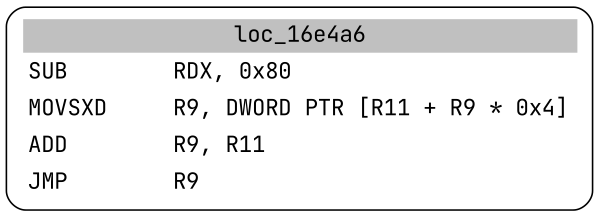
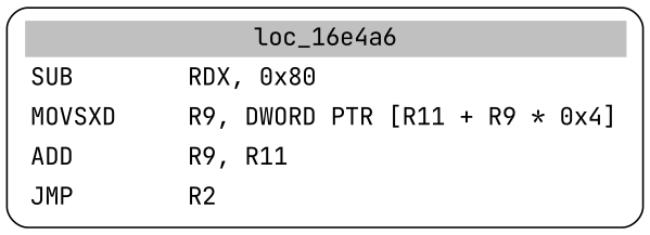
  digraph {
    fontname="JetBrains Mono"
-   n1 [fontname="JetBrains Mono" label=<<table border="0" cellborder="0" cellpadding="3"><tr><td align="center" colspan="2" bgcolor="grey">loc_16e4a6</td></tr><tr><td align="left">SUB        RDX, 0x80</td></tr><tr><td align="left">MOVSXD     R9, DWORD PTR [R11 + R9 * 0x4]</td></tr><tr><td align="left">ADD        R9, R11</td></tr><tr><td align="left">JMP        R9</td></tr></table>> shape=Mrecord]
+   n1 [fontname="JetBrains Mono" label=<<table border="0" cellborder="0" cellpadding="3"><tr><td align="center" colspan="2" bgcolor="grey">loc_16e4a6</td></tr><tr><td align="left">SUB        RDX, 0x80</td></tr><tr><td align="left">MOVSXD     R9, DWORD PTR [R11 + R9 * 0x4]</td></tr><tr><td align="left">ADD        R9, R11</td></tr><tr><td align="left">JMP        R2</td></tr></table>> shape=Mrecord]
  }
